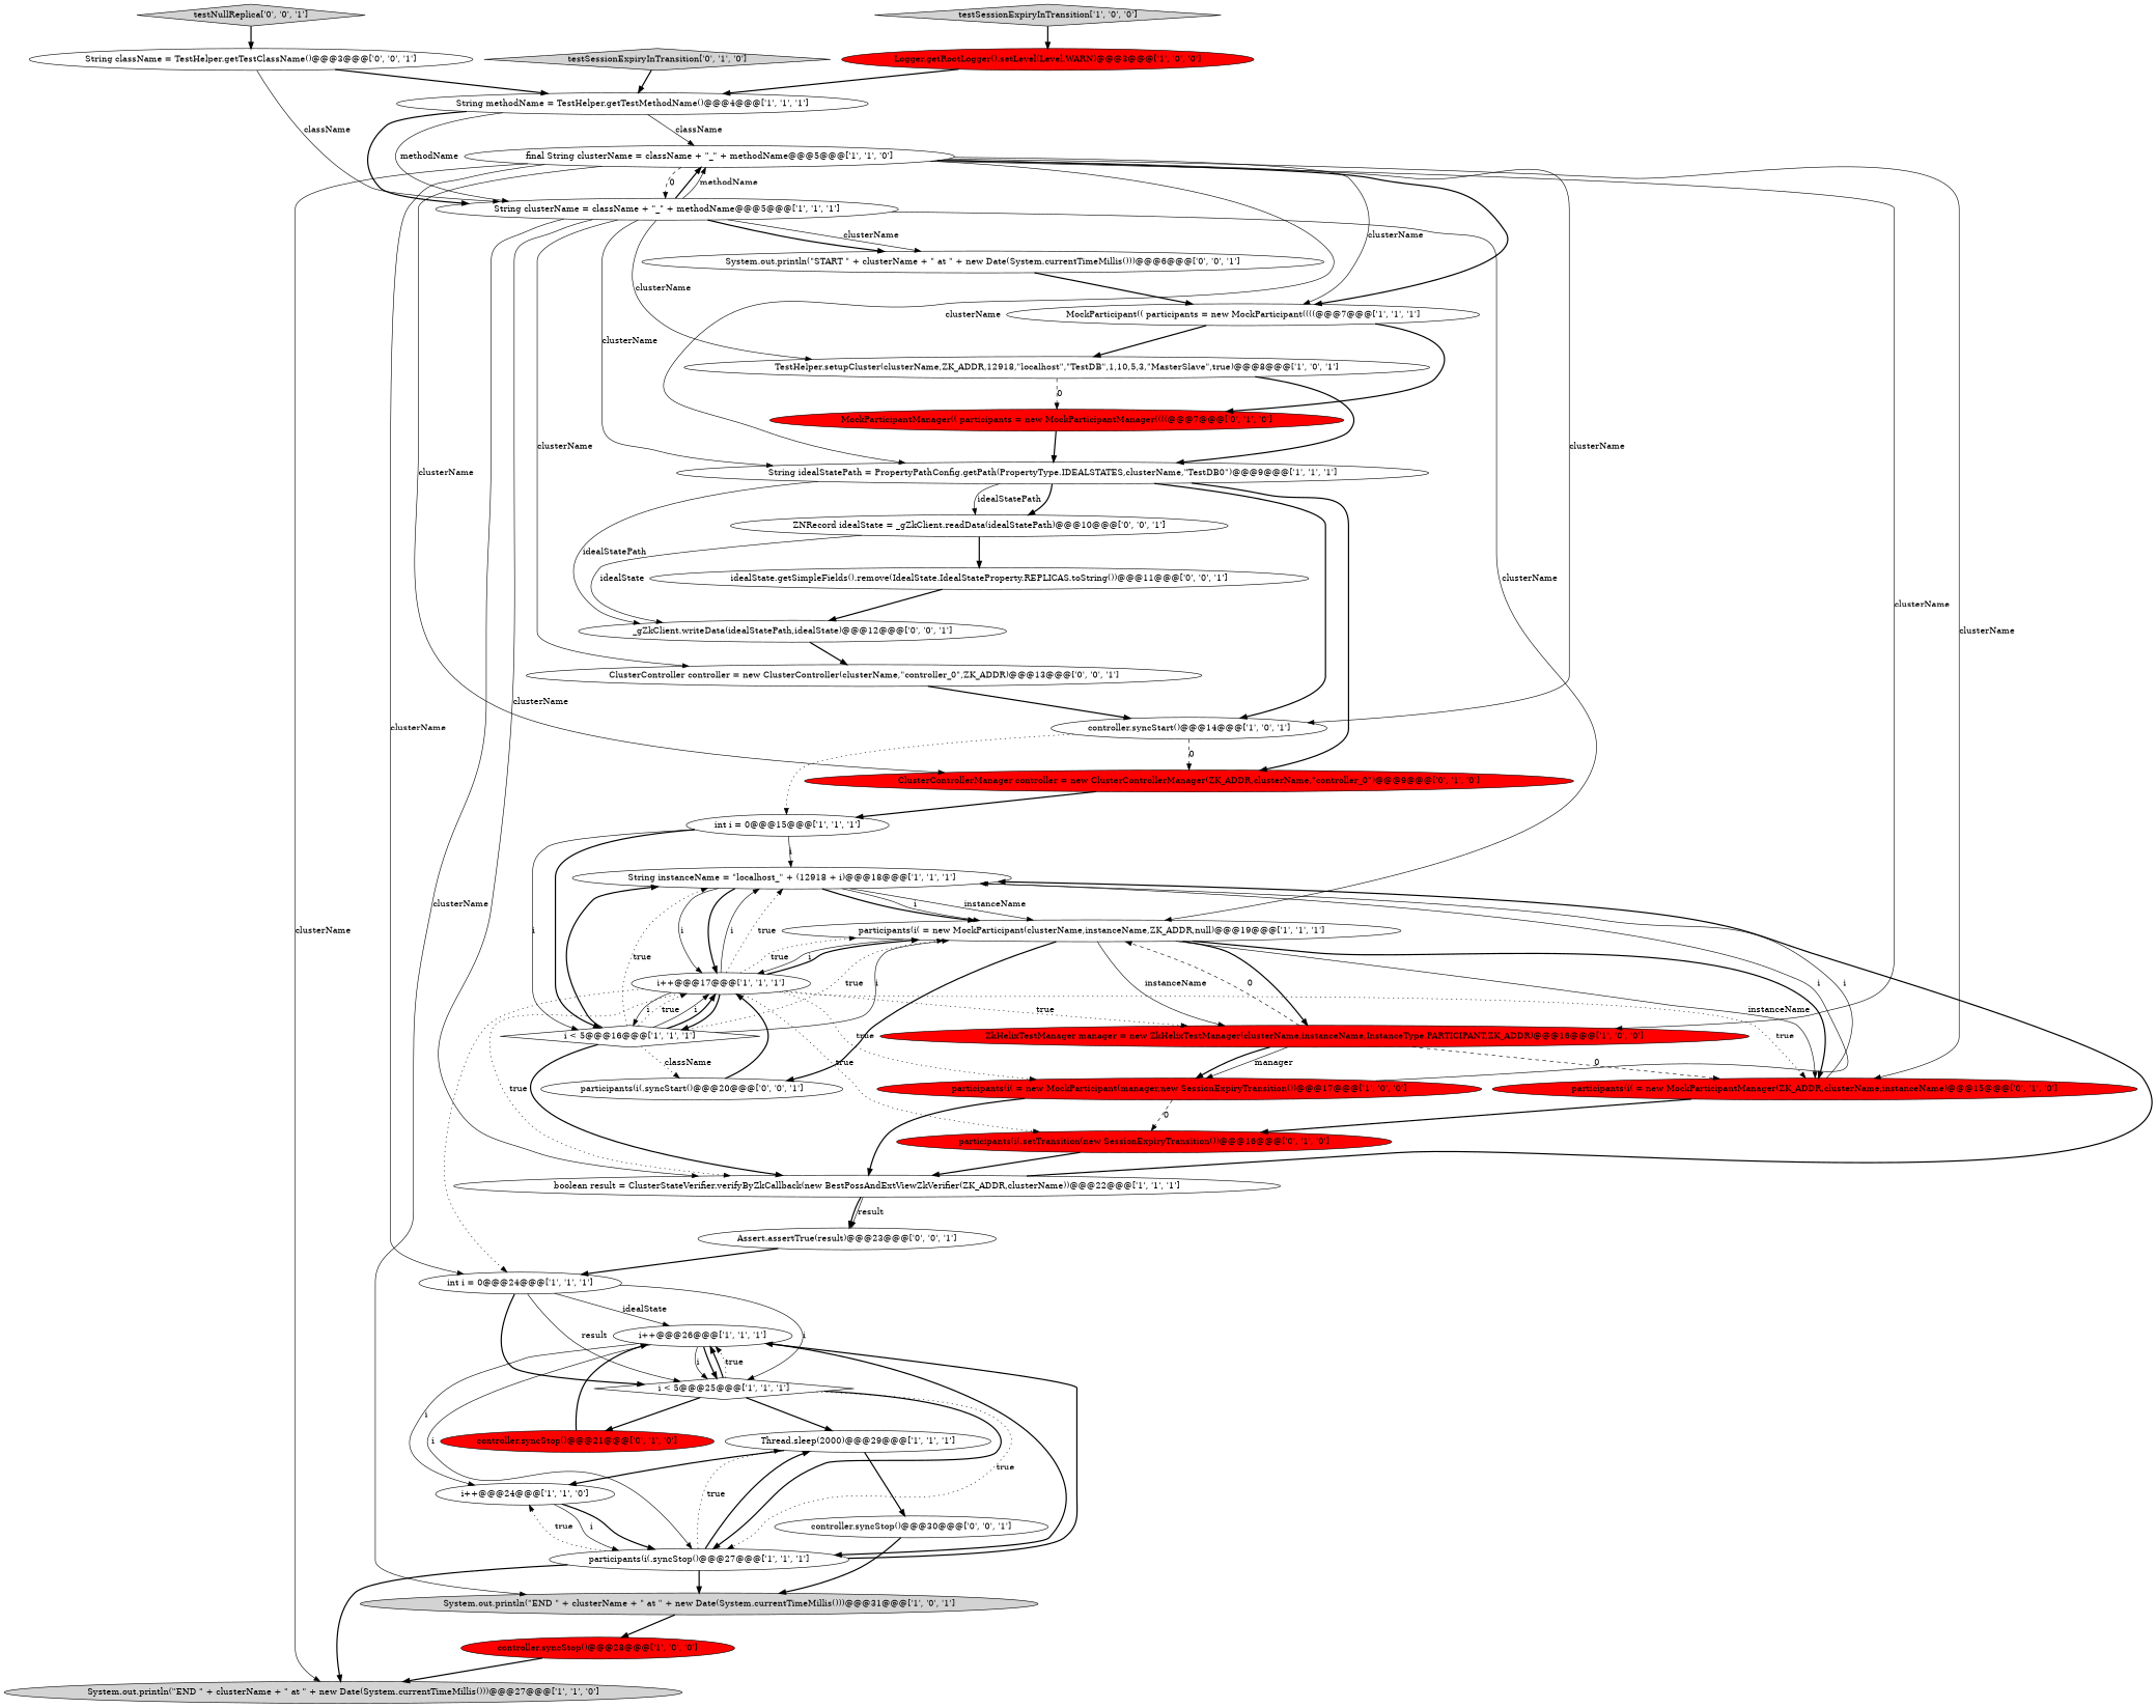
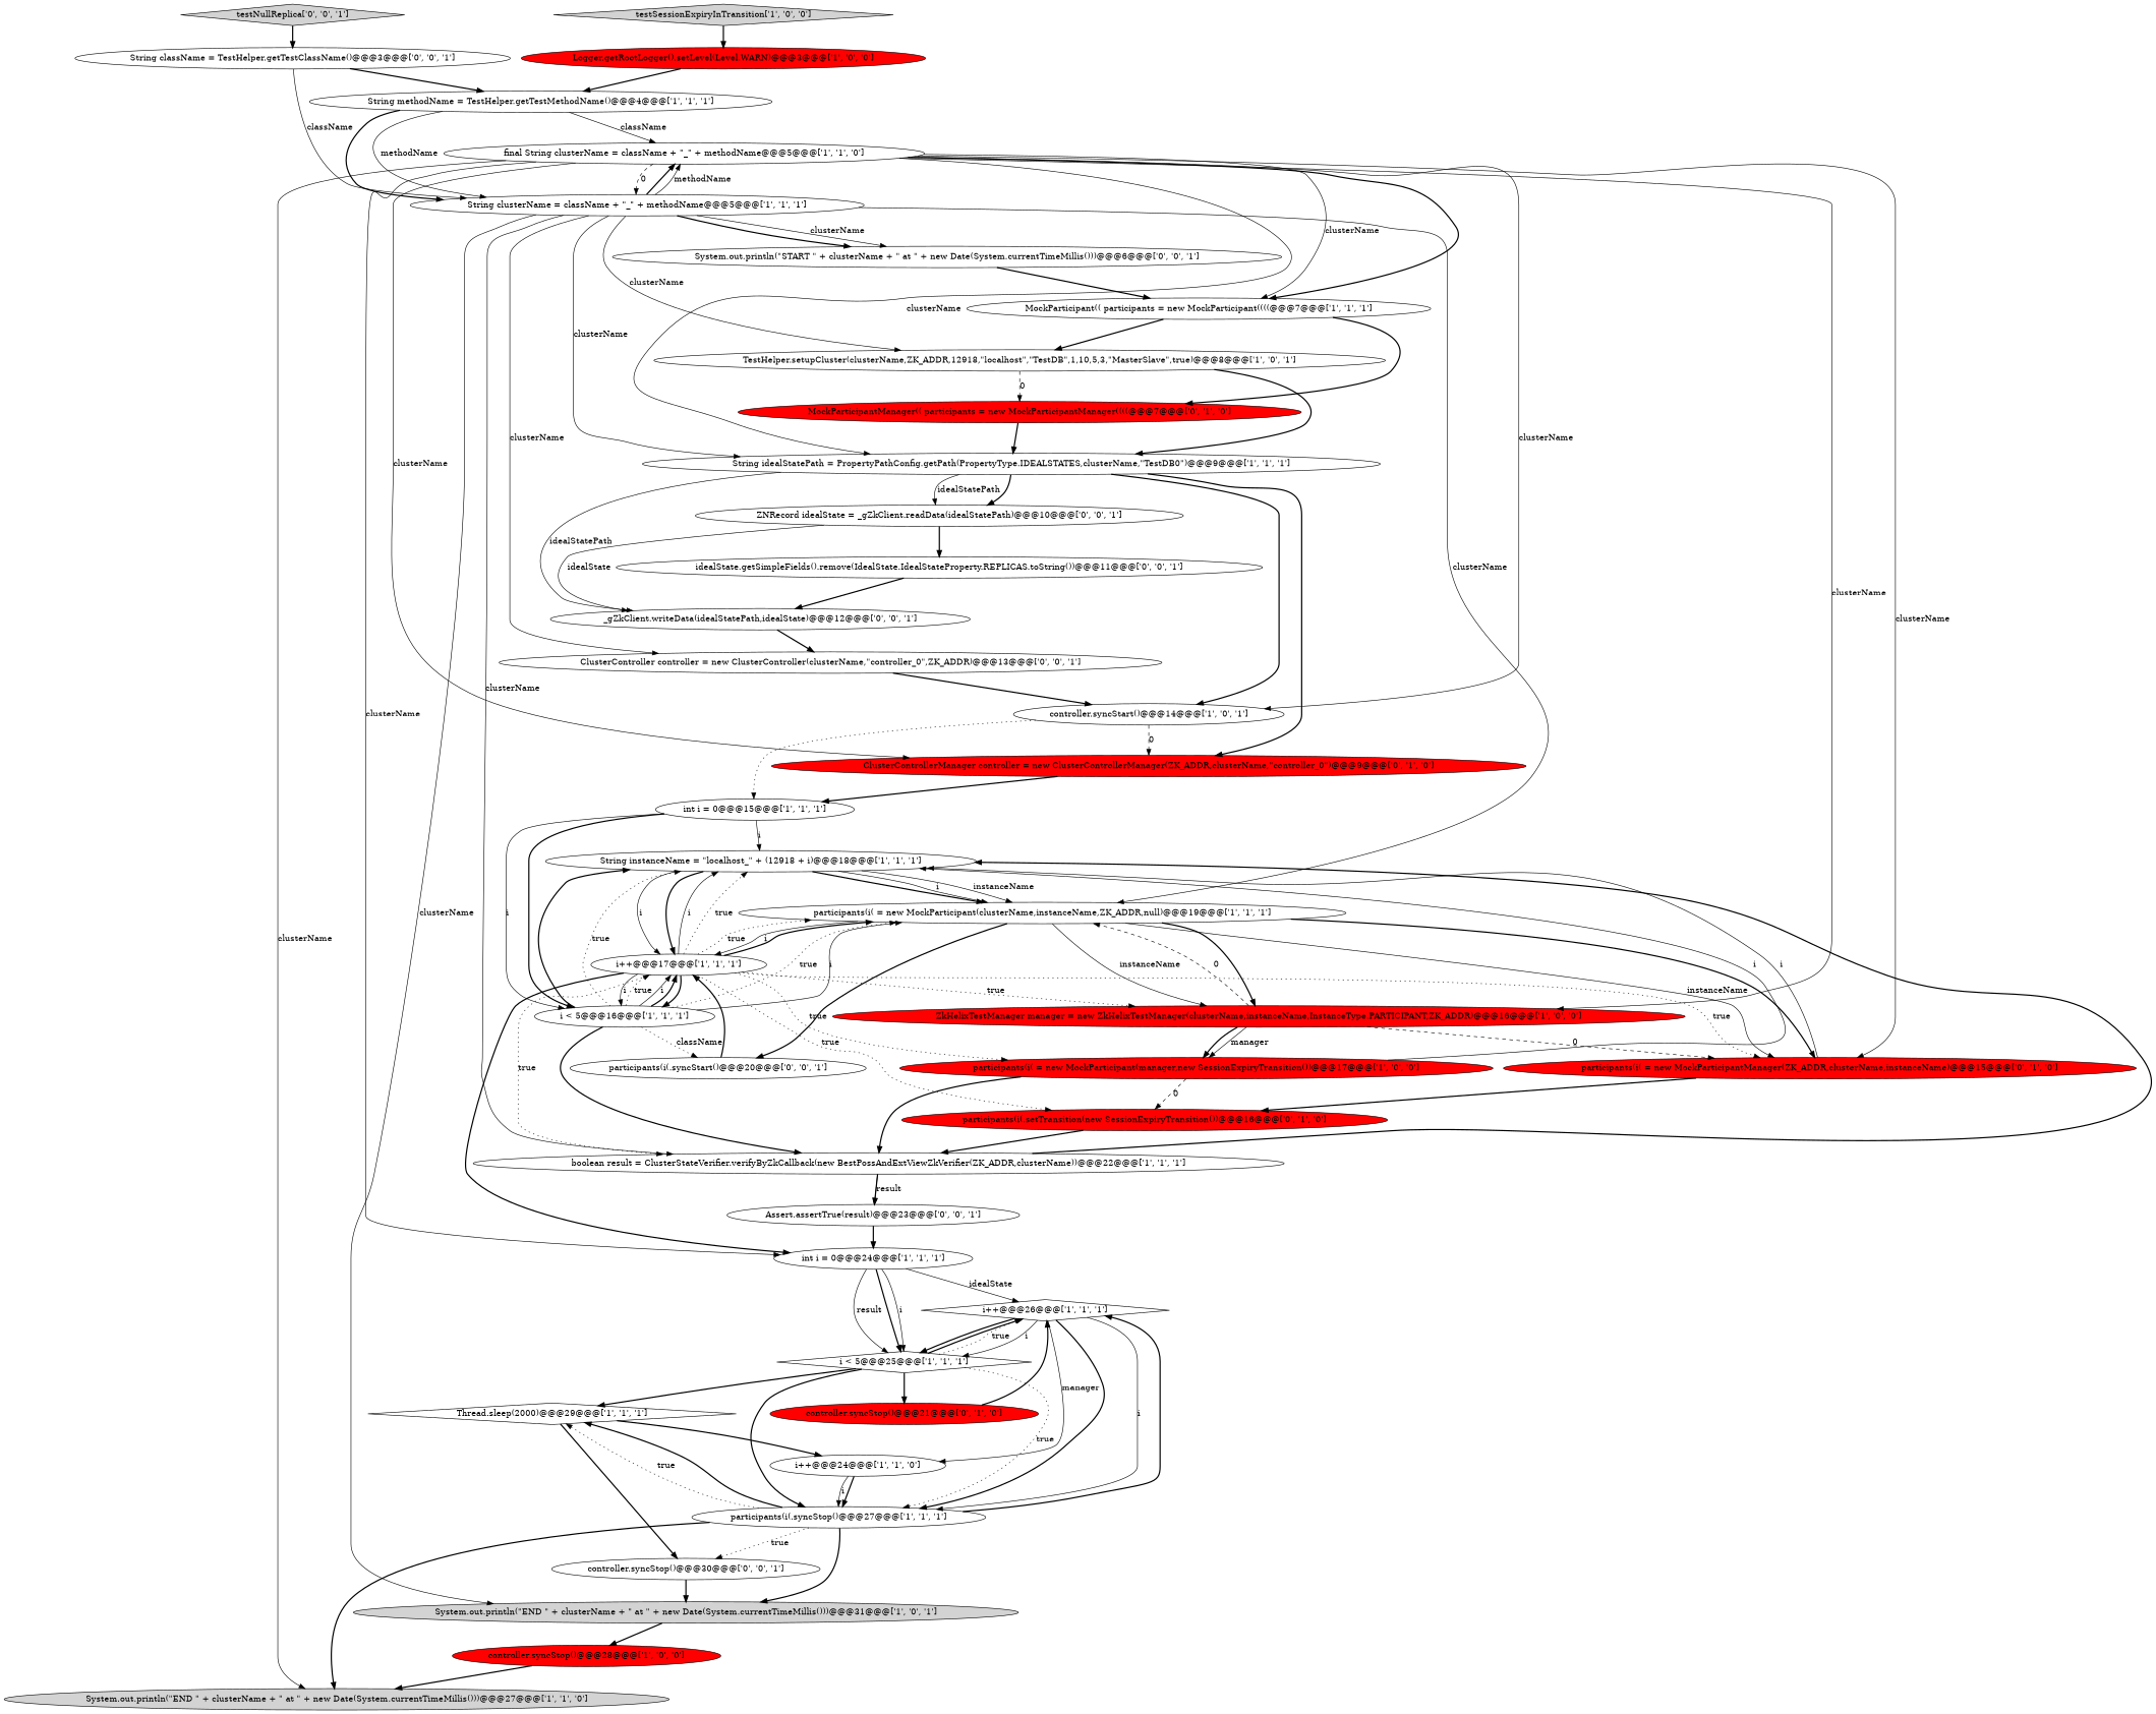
  digraph {
    node [fillcolor=white shape=ellipse style=filled]
    edge [style=bold]
    n1 [fillcolor=lightgray label="testSessionExpiryInTransition['1', '0', '0']" shape=diamond]
    n2 [fillcolor=red label="Logger.getRootLogger().setLevel(Level.WARN)@@@3@@@['1', '0', '0']"]
    n3 [label="String methodName = TestHelper.getTestMethodName()@@@4@@@['1', '1', '1']"]
    n4 [label="final String clusterName = className + \"_\" + methodName@@@5@@@['1', '1', '0']"]
    n5 [label="String clusterName = className + \"_\" + methodName@@@5@@@['1', '1', '1']"]
    n6 [label="controller.syncStart()@@@14@@@['1', '0', '1']"]
    n7 [fillcolor=red label="ClusterControllerManager controller = new ClusterControllerManager(ZK_ADDR,clusterName,\"controller_0\")@@@9@@@['0', '1', '0']"]
    n8 [label="int i = 0@@@15@@@['1', '1', '1']"]
    n9 [label="String instanceName = \"localhost_\" + (12918 + i)@@@18@@@['1', '1', '1']"]
-   n10 [label="i < 5@@@16@@@['1', '1', '1']" shape=diamond]
+   n10 [label="i < 5@@@16@@@['1', '1', '1']"]
    n11 [fillcolor=red label="controller.syncStop()@@@21@@@['0', '1', '0']"]
-   n12 [label="i++@@@26@@@['1', '1', '1']"]
+   n12 [label="i++@@@26@@@['1', '1', '1']" shape=diamond]
    n13 [label="i < 5@@@25@@@['1', '1', '1']" shape=diamond]
    n14 [label="participants(i(.syncStop()@@@27@@@['1', '1', '1']"]
    n15 [label="i++@@@24@@@['1', '1', '0']"]
    n16 [fillcolor=red label="participants(i( = new MockParticipantManager(ZK_ADDR,clusterName,instanceName)@@@15@@@['0', '1', '0']"]
    n17 [fillcolor=red label="participants(i(.setTransition(new SessionExpiryTransition())@@@16@@@['0', '1', '0']"]
    n18 [label="participants(i( = new MockParticipant(clusterName,instanceName,ZK_ADDR,null)@@@19@@@['1', '1', '1']"]
    n19 [label="i++@@@17@@@['1', '1', '1']"]
    n20 [label="boolean result = ClusterStateVerifier.verifyByZkCallback(new BestPossAndExtViewZkVerifier(ZK_ADDR,clusterName))@@@22@@@['1', '1', '1']"]
    n21 [label="ZNRecord idealState = _gZkClient.readData(idealStatePath)@@@10@@@['0', '0', '1']"]
    n22 [label="idealState.getSimpleFields().remove(IdealState.IdealStateProperty.REPLICAS.toString())@@@11@@@['0', '0', '1']"]
    n23 [label="_gZkClient.writeData(idealStatePath,idealState)@@@12@@@['0', '0', '1']"]
    n24 [label="ClusterController controller = new ClusterController(clusterName,\"controller_0\",ZK_ADDR)@@@13@@@['0', '0', '1']"]
-   n25 [fillcolor=lightgray label="testSessionExpiryInTransition['0', '1', '0']" shape=diamond]
    n26 [label="participants(i(.syncStart()@@@20@@@['0', '0', '1']"]
    n27 [fillcolor=red label="ZkHelixTestManager manager = new ZkHelixTestManager(clusterName,instanceName,InstanceType.PARTICIPANT,ZK_ADDR)@@@16@@@['1', '0', '0']"]
    n28 [fillcolor=red label="participants(i( = new MockParticipant(manager,new SessionExpiryTransition())@@@17@@@['1', '0', '0']"]
    n29 [label="int i = 0@@@24@@@['1', '1', '1']"]
    n30 [label="TestHelper.setupCluster(clusterName,ZK_ADDR,12918,\"localhost\",\"TestDB\",1,10,5,3,\"MasterSlave\",true)@@@8@@@['1', '0', '1']"]
    n31 [fillcolor=red label="MockParticipantManager(( participants = new MockParticipantManager((((@@@7@@@['0', '1', '0']"]
    n32 [label="String idealStatePath = PropertyPathConfig.getPath(PropertyType.IDEALSTATES,clusterName,\"TestDB0\")@@@9@@@['1', '1', '1']"]
    n33 [label="Assert.assertTrue(result)@@@23@@@['0', '0', '1']"]
-   n34 [label="Thread.sleep(2000)@@@29@@@['1', '1', '1']"]
+   n34 [label="Thread.sleep(2000)@@@29@@@['1', '1', '1']" shape=diamond]
    n35 [label="controller.syncStop()@@@30@@@['0', '0', '1']"]
    n36 [fillcolor=lightgray label="System.out.println(\"END \" + clusterName + \" at \" + new Date(System.currentTimeMillis()))@@@27@@@['1', '1', '0']"]
    n37 [fillcolor=lightgray label="System.out.println(\"END \" + clusterName + \" at \" + new Date(System.currentTimeMillis()))@@@31@@@['1', '0', '1']"]
    n38 [label="MockParticipant(( participants = new MockParticipant((((@@@7@@@['1', '1', '1']"]
    n39 [label="System.out.println(\"START \" + clusterName + \" at \" + new Date(System.currentTimeMillis()))@@@6@@@['0', '0', '1']"]
    n40 [fillcolor=red label="controller.syncStop()@@@28@@@['1', '0', '0']"]
    n41 [label="String className = TestHelper.getTestClassName()@@@3@@@['0', '0', '1']"]
    n42 [fillcolor=lightgray label="testNullReplica['0', '0', '1']" shape=diamond]
    n1 -> n2
    n2 -> n3
    n3 -> n4 [label=className style=solid]
    n3 -> n5
    n3 -> n5 [label=methodName style=solid]
    n4 -> n5 [label=0 style=dashed]
    n4 -> n6 [label=clusterName style=solid]
    n4 -> n7 [label=clusterName style=solid]
    n4 -> n16 [label=clusterName style=solid]
    n4 -> n27 [label=clusterName style=solid]
    n4 -> n29 [label=clusterName style=solid]
    n4 -> n32 [label=clusterName style=solid]
    n4 -> n36 [label=clusterName style=solid]
    n4 -> n38
    n4 -> n38 [label=clusterName style=solid]
    n5 -> n4
    n5 -> n4 [label=methodName style=solid]
    n5 -> n18 [label=clusterName style=solid]
    n5 -> n20 [label=clusterName style=solid]
    n5 -> n24 [label=clusterName style=solid]
    n5 -> n30 [label=clusterName style=solid]
    n5 -> n32 [label=clusterName style=solid]
    n5 -> n37 [label=clusterName style=solid]
    n5 -> n39 [label=clusterName style=solid]
    n5 -> n39
    n6 -> n7 [label=0 style=dashed]
    n6 -> n8 [style=dotted]
    n7 -> n8
    n8 -> n9 [label=i style=solid]
    n8 -> n10 [label=i style=solid]
    n8 -> n10
    n9 -> n18 [label=instanceName style=solid]
    n9 -> n18
    n9 -> n18 [label=i style=solid]
    n9 -> n19 [label=i style=solid]
    n9 -> n19
    n10 -> n9
    n10 -> n9 [label=true style=dotted]
    n10 -> n18 [label=i style=solid]
    n10 -> n18 [label=true style=dotted]
    n10 -> n19 [label=true style=dotted]
    n10 -> n19 [label=i style=solid]
    n10 -> n19
    n10 -> n20
    n10 -> n26 [label=className style=dotted]
    n11 -> n12
    n12 -> n13 [label=i style=solid]
    n12 -> n13
    n12 -> n14
    n12 -> n14 [label=i style=solid]
-   n12 -> n15 [label=i style=solid]
+   n12 -> n15 [label=manager style=solid]
    n13 -> n11
    n13 -> n12
    n13 -> n12 [label=true style=dotted]
    n13 -> n14
    n13 -> n14 [label=true style=dotted]
    n13 -> n34
    n14 -> n12
-   n14 -> n15 [label=true style=dotted]
+   n14 -> n35 [label=true style=dotted]
    n14 -> n34 [label=true style=dotted]
    n14 -> n34
    n14 -> n36
    n14 -> n37
    n15 -> n14
    n15 -> n14 [label=i style=solid]
    n16 -> n9 [label=i style=solid]
    n16 -> n17
    n17 -> n20
    n18 -> n16 [label=instanceName style=solid]
    n18 -> n16
    n18 -> n19 [label=i style=solid]
    n18 -> n26
    n18 -> n27
    n18 -> n27 [label=instanceName style=solid]
    n19 -> n9 [label=i style=solid]
    n19 -> n9 [label=true style=dotted]
    n19 -> n10 [label=i style=solid]
    n19 -> n10
    n19 -> n16 [label=true style=dotted]
    n19 -> n17 [label=true style=dotted]
    n19 -> n18
    n19 -> n18 [label=true style=dotted]
    n19 -> n20 [label=true style=dotted]
    n19 -> n27 [label=true style=dotted]
    n19 -> n28 [label=true style=dotted]
-   n19 -> n29 [style=dotted]
+   n19 -> n29
    n20 -> n9
    n20 -> n33
    n20 -> n33 [label=result style=solid]
    n21 -> n22
    n21 -> n23 [label=idealState style=solid]
    n22 -> n23
    n23 -> n24
    n24 -> n6
-   n25 -> n3
    n26 -> n19
    n27 -> n16 [label=0 style=dashed]
    n27 -> n18 [label=0 style=dashed]
    n27 -> n28 [label=manager style=solid]
    n27 -> n28
    n28 -> n9 [label=i style=solid]
    n28 -> n17 [label=0 style=dashed]
    n28 -> n20
    n29 -> n12 [label=idealState style=solid]
    n29 -> n13
    n29 -> n13 [label=result style=solid]
    n29 -> n13 [label=i style=solid]
    n30 -> n31 [label=0 style=dashed]
    n30 -> n32
    n31 -> n32
    n32 -> n6
    n32 -> n7
    n32 -> n21
    n32 -> n21 [label=idealStatePath style=solid]
    n32 -> n23 [label=idealStatePath style=solid]
    n33 -> n29
    n34 -> n15
    n34 -> n35
    n35 -> n37
    n37 -> n40
    n38 -> n30
    n38 -> n31
    n39 -> n38
    n40 -> n36
    n41 -> n3
    n41 -> n5 [label=className style=solid]
    n42 -> n41
  }
